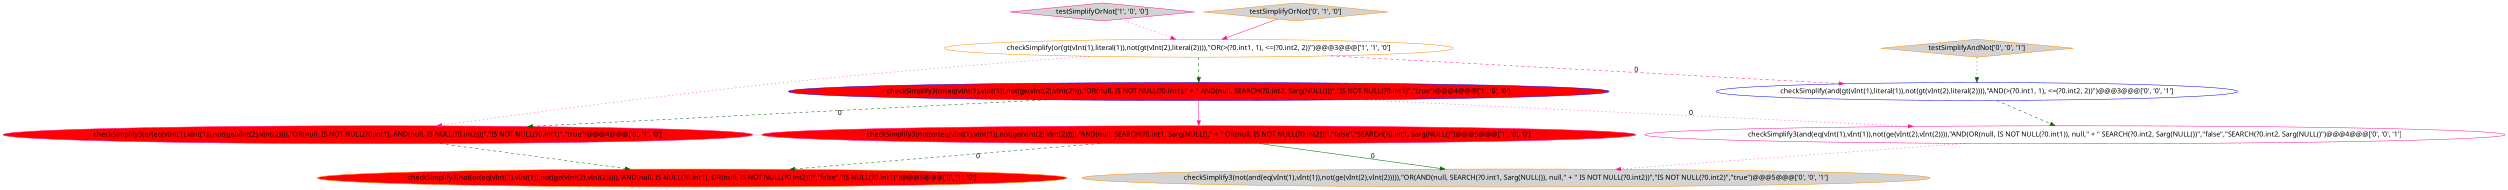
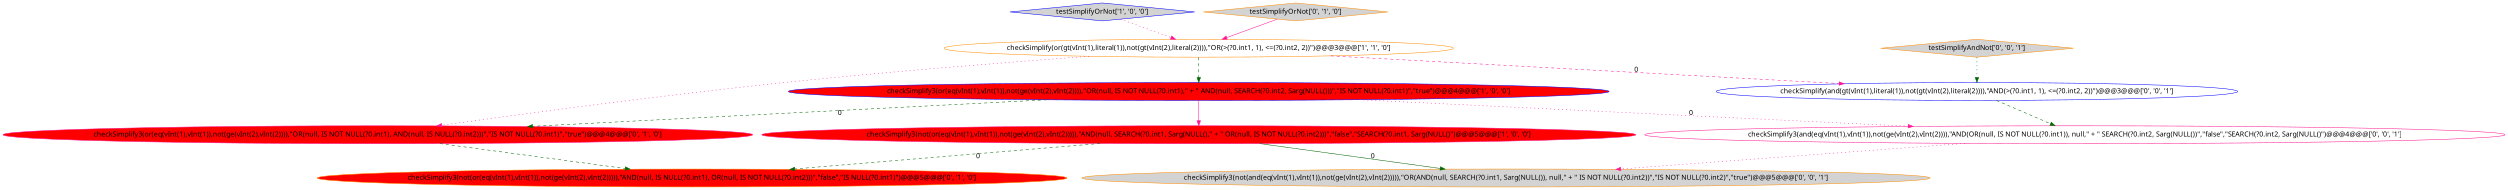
  digraph {
    fontname="Noto Sans"
    node [fillcolor=lightgray shape=ellipse style=filled color=darkorange fontname="Noto Sans"]
    edge [style=dashed color=deeppink fontname="Noto Sans"]
-   n1 [label="testSimplifyOrNot['1', '0', '0']" shape=diamond color=deeppink]
+   n1 [label="testSimplifyOrNot['1', '0', '0']" shape=diamond color=blue]
    n2 [fillcolor=white label="checkSimplify(or(gt(vInt(1),literal(1)),not(gt(vInt(2),literal(2)))),\"OR(>(?0.int1, 1), <=(?0.int2, 2))\")@@@3@@@['1', '1', '0']"]
    n3 [fillcolor=white label="checkSimplify3(and(eq(vInt(1),vInt(1)),not(ge(vInt(2),vInt(2)))),\"AND(OR(null, IS NOT NULL(?0.int1)), null,\" + \" SEARCH(?0.int2, Sarg(NULL())\",\"false\",\"SEARCH(?0.int2, Sarg(NULL()\")@@@4@@@['0', '0', '1']" color=deeppink]
    n4 [label="checkSimplify3(not(and(eq(vInt(1),vInt(1)),not(ge(vInt(2),vInt(2))))),\"OR(AND(null, SEARCH(?0.int1, Sarg(NULL()), null,\" + \" IS NOT NULL(?0.int2))\",\"IS NOT NULL(?0.int2)\",\"true\")@@@5@@@['0', '0', '1']"]
    n5 [fillcolor=red label="checkSimplify3(or(eq(vInt(1),vInt(1)),not(ge(vInt(2),vInt(2)))),\"OR(null, IS NOT NULL(?0.int1), AND(null, IS NULL(?0.int2)))\",\"IS NOT NULL(?0.int1)\",\"true\")@@@4@@@['0', '1', '0']" color=deeppink]
    n6 [fillcolor=red label="checkSimplify3(not(or(eq(vInt(1),vInt(1)),not(ge(vInt(2),vInt(2))))),\"AND(null, IS NULL(?0.int1), OR(null, IS NOT NULL(?0.int2)))\",\"false\",\"IS NULL(?0.int1)\")@@@5@@@['0', '1', '0']"]
    n7 [label="testSimplifyOrNot['0', '1', '0']" shape=diamond]
    n8 [label="testSimplifyAndNot['0', '0', '1']" shape=diamond]
    n9 [fillcolor=white label="checkSimplify(and(gt(vInt(1),literal(1)),not(gt(vInt(2),literal(2)))),\"AND(>(?0.int1, 1), <=(?0.int2, 2))\")@@@3@@@['0', '0', '1']" color=blue]
    n10 [fillcolor=red label="checkSimplify3(or(eq(vInt(1),vInt(1)),not(ge(vInt(2),vInt(2)))),\"OR(null, IS NOT NULL(?0.int1),\" + \" AND(null, SEARCH(?0.int2, Sarg(NULL()))\",\"IS NOT NULL(?0.int1)\",\"true\")@@@4@@@['1', '0', '0']" color=blue]
    n11 [fillcolor=red label="checkSimplify3(not(or(eq(vInt(1),vInt(1)),not(ge(vInt(2),vInt(2))))),\"AND(null, SEARCH(?0.int1, Sarg(NULL(),\" + \" OR(null, IS NOT NULL(?0.int2)))\",\"false\",\"SEARCH(?0.int1, Sarg(NULL()\")@@@5@@@['1', '0', '0']" color=deeppink]
    n1 -> n2 [style=dotted]
    n2 -> n5 [style=dotted]
    n2 -> n9 [label=0]
    n2 -> n10 [color=darkgreen]
    n3 -> n4 [style=dotted]
    n5 -> n6 [color=darkgreen]
    n7 -> n2 [style=solid]
    n8 -> n9 [style=dotted color=darkgreen]
    n9 -> n3 [color=darkgreen]
    n10 -> n3 [label=0 style=dotted]
    n10 -> n5 [label=0 color=darkgreen]
    n10 -> n11 [style=solid]
    n11 -> n4 [label=0 style=solid color=darkgreen]
    n11 -> n6 [label=0 color=darkgreen]
  }
